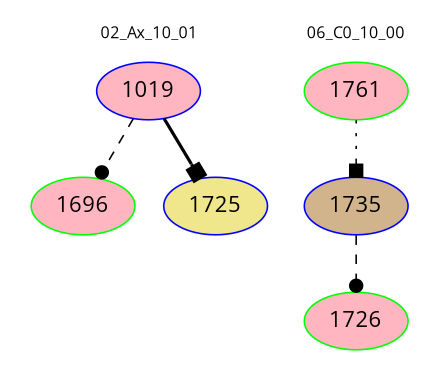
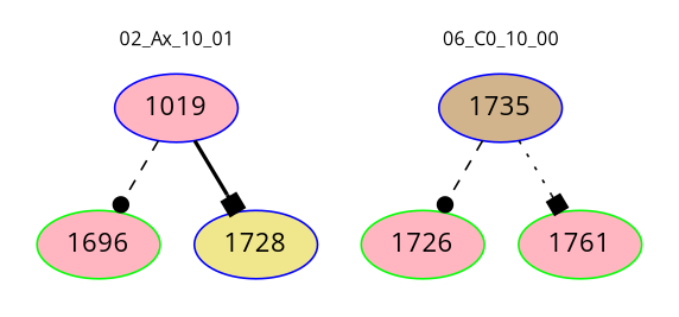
  digraph {
    fontname="Open Sans"
    node [color=blue fillcolor=lightpink fontname="Open Sans" style=filled]
    edge [arrowhead=dot color=black fontname="Open Sans" style=dashed]
    n1 [label=1019]
    n2 [color=green label=1696]
-   n3 [fillcolor=khaki label=1725]
+   n3 [fillcolor=khaki label=1728]
    n4 [fillcolor=tan label=1735]
    n5 [color=green label=1726]
    n6 [color=green label=1761]
    subgraph cluster_1 {
      color=white
      fontsize=10
      label="02_Ax_10_01"
      n1
      n2
      n3
    }
    subgraph cluster_2 {
      color=white
      fontsize=10
      label="06_C0_10_00"
      n4
      n5
      n6
    }
    n1 -> n2
    n1 -> n3 [arrowhead=box style=bold]
    n4 -> n5
-   n6 -> n4 [arrowhead=box style=dotted]
+   n4 -> n6 [arrowhead=box style=dotted]
  }
